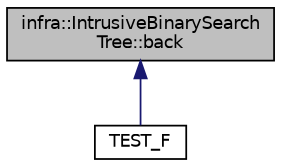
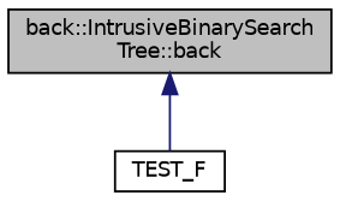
  digraph {
    rankdir=TB
    node [color=black fontname=Helvetica fontsize=10 shape=record style=filled]
-   n1 [fillcolor=grey75 fontcolor=black height=0.2 label="infra::IntrusiveBinarySearch\lTree::back" width=0.4]
+   n1 [fillcolor=grey75 fontcolor=black height=0.2 label="back::IntrusiveBinarySearch\lTree::back" width=0.4]
    n2 [fillcolor=white height=0.2 label=TEST_F width=0.4]
    n1 -> n2 [color=midnightblue dir=back fontname=Helvetica fontsize=10 labelfontname=Helvetica labelfontsize=10 style=solid]
  }
